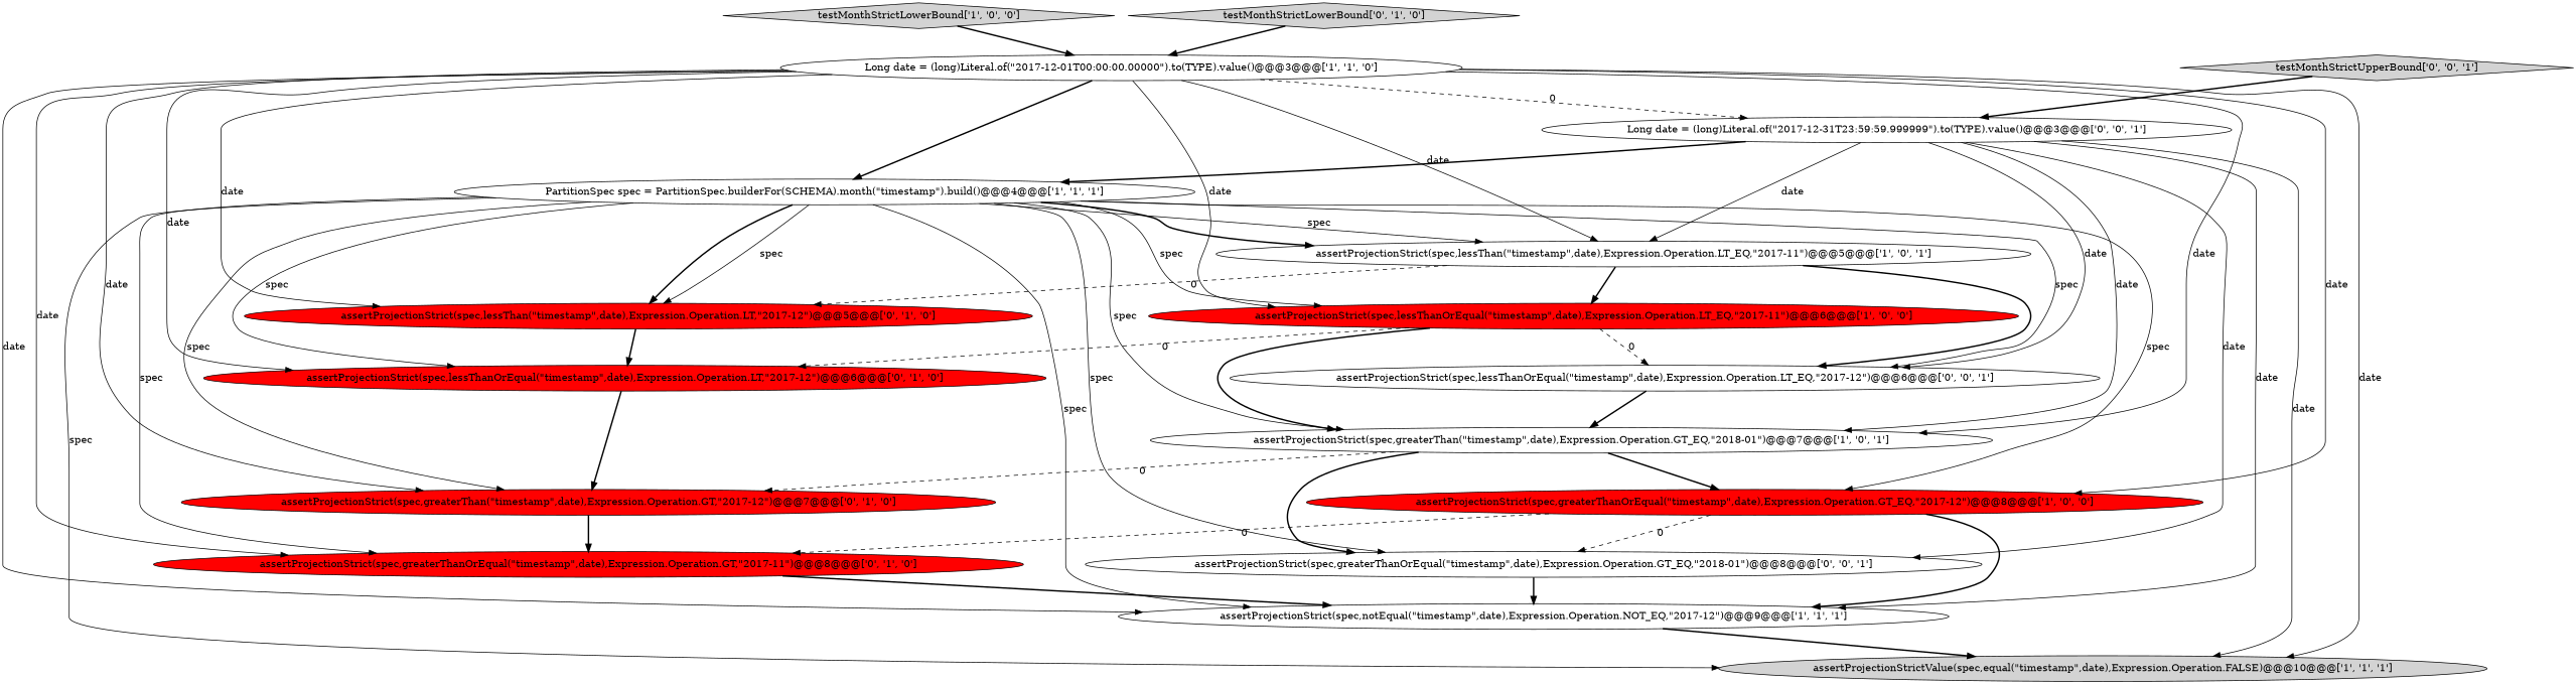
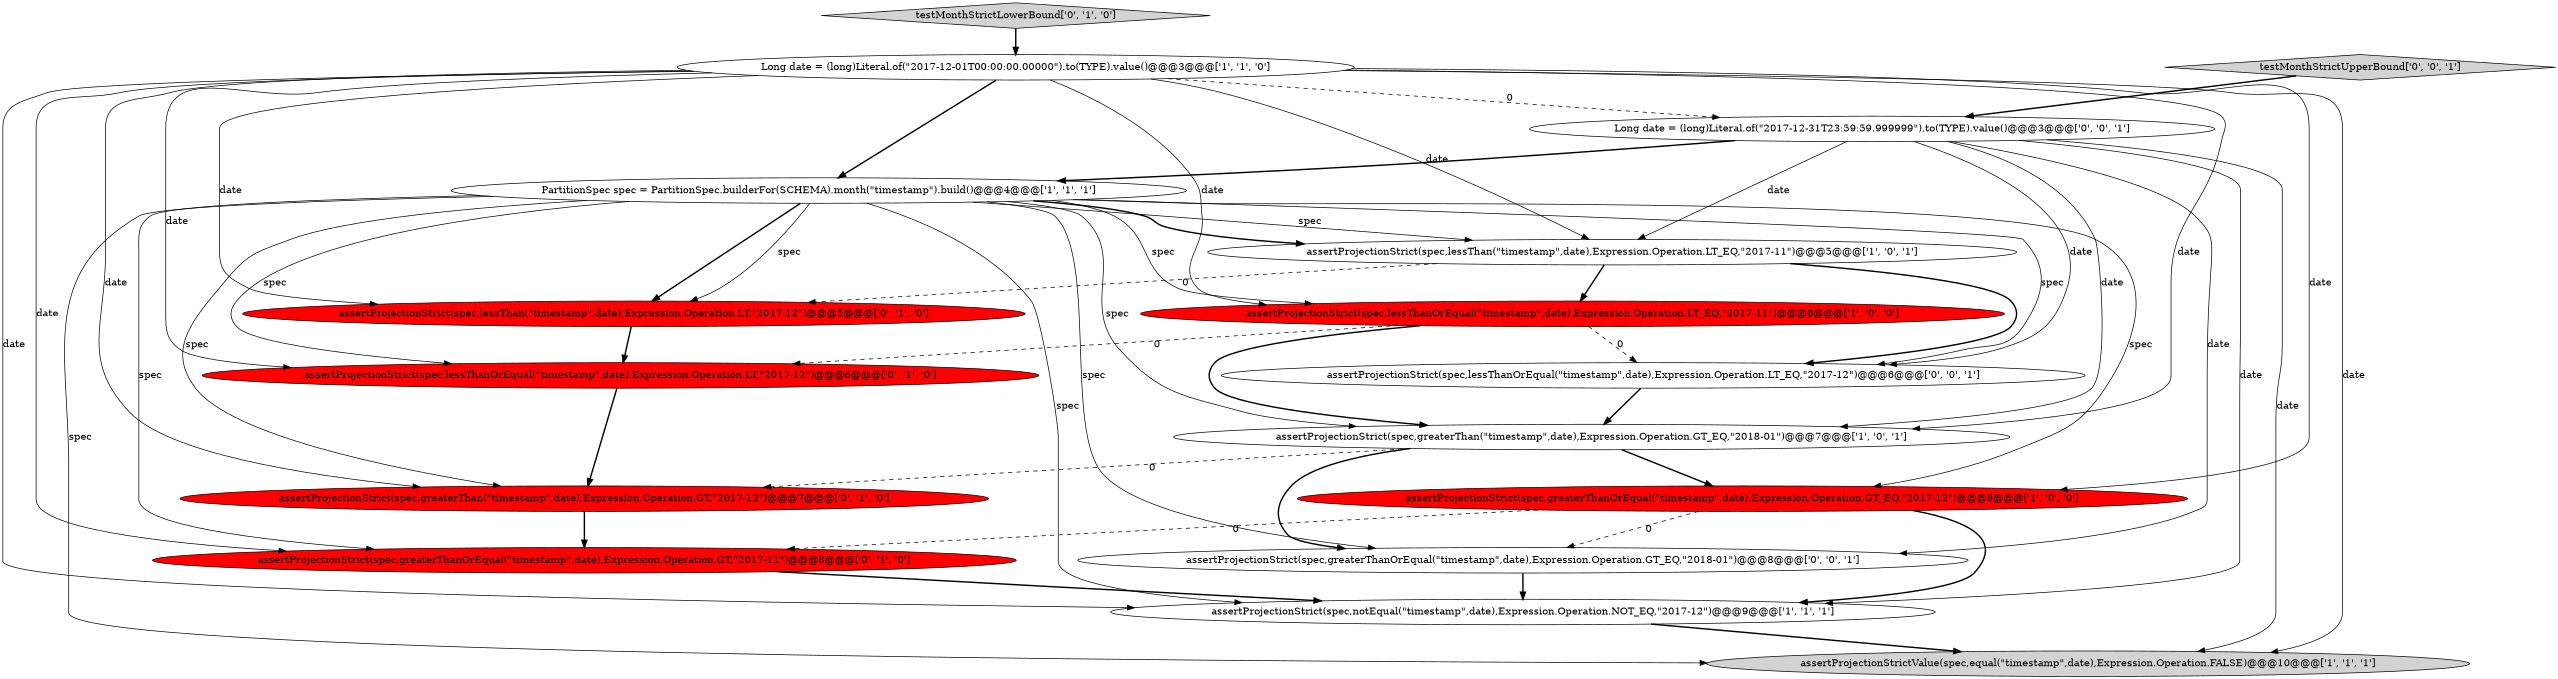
  digraph {
    node [fillcolor=white shape=ellipse style=filled]
    edge [style=solid]
    n1 [label="assertProjectionStrict(spec,greaterThan(\"timestamp\",date),Expression.Operation.GT_EQ,\"2018-01\")@@@7@@@['1', '0', '1']"]
    n2 [fillcolor=red label="assertProjectionStrict(spec,greaterThanOrEqual(\"timestamp\",date),Expression.Operation.GT_EQ,\"2017-12\")@@@8@@@['1', '0', '0']"]
    n3 [fillcolor=red label="assertProjectionStrict(spec,greaterThan(\"timestamp\",date),Expression.Operation.GT,\"2017-12\")@@@7@@@['0', '1', '0']"]
    n4 [label="assertProjectionStrict(spec,greaterThanOrEqual(\"timestamp\",date),Expression.Operation.GT_EQ,\"2018-01\")@@@8@@@['0', '0', '1']"]
    n5 [fillcolor=lightgray label="testMonthStrictUpperBound['0', '0', '1']" shape=diamond]
    n6 [label="Long date = (long)Literal.of(\"2017-12-31T23:59:59.999999\").to(TYPE).value()@@@3@@@['0', '0', '1']"]
    n7 [label="PartitionSpec spec = PartitionSpec.builderFor(SCHEMA).month(\"timestamp\").build()@@@4@@@['1', '1', '1']"]
    n8 [fillcolor=red label="assertProjectionStrict(spec,lessThan(\"timestamp\",date),Expression.Operation.LT,\"2017-12\")@@@5@@@['0', '1', '0']"]
    n9 [label="assertProjectionStrict(spec,lessThan(\"timestamp\",date),Expression.Operation.LT_EQ,\"2017-11\")@@@5@@@['1', '0', '1']"]
    n10 [fillcolor=red label="assertProjectionStrict(spec,lessThanOrEqual(\"timestamp\",date),Expression.Operation.LT,\"2017-12\")@@@6@@@['0', '1', '0']"]
    n11 [label="assertProjectionStrict(spec,lessThanOrEqual(\"timestamp\",date),Expression.Operation.LT_EQ,\"2017-12\")@@@6@@@['0', '0', '1']"]
    n12 [label="assertProjectionStrict(spec,notEqual(\"timestamp\",date),Expression.Operation.NOT_EQ,\"2017-12\")@@@9@@@['1', '1', '1']"]
    n13 [fillcolor=red label="assertProjectionStrict(spec,greaterThanOrEqual(\"timestamp\",date),Expression.Operation.GT,\"2017-11\")@@@8@@@['0', '1', '0']"]
    n14 [fillcolor=red label="assertProjectionStrict(spec,lessThanOrEqual(\"timestamp\",date),Expression.Operation.LT_EQ,\"2017-11\")@@@6@@@['1', '0', '0']"]
    n15 [fillcolor=lightgray label="assertProjectionStrictValue(spec,equal(\"timestamp\",date),Expression.Operation.FALSE)@@@10@@@['1', '1', '1']"]
-   n16 [fillcolor=lightgray label="testMonthStrictLowerBound['1', '0', '0']" shape=diamond]
    n17 [label="Long date = (long)Literal.of(\"2017-12-01T00:00:00.00000\").to(TYPE).value()@@@3@@@['1', '1', '0']"]
    n18 [fillcolor=lightgray label="testMonthStrictLowerBound['0', '1', '0']" shape=diamond]
    n1 -> n2 [style=bold]
    n1 -> n3 [label=0 style=dashed]
    n1 -> n4 [style=bold]
    n2 -> n4 [label=0 style=dashed]
    n2 -> n12 [style=bold]
    n2 -> n13 [label=0 style=dashed]
    n3 -> n13 [style=bold]
    n4 -> n12 [style=bold]
    n5 -> n6 [style=bold]
    n6 -> n1 [label=date]
    n6 -> n4 [label=date]
    n6 -> n7 [style=bold]
    n6 -> n9 [label=date]
    n6 -> n11 [label=date]
    n6 -> n12 [label=date]
    n6 -> n15 [label=date]
    n7 -> n1 [label=spec]
    n7 -> n2 [label=spec]
    n7 -> n3 [label=spec]
    n7 -> n4 [label=spec]
    n7 -> n8 [label=spec]
    n7 -> n8 [style=bold]
    n7 -> n9 [label=spec]
    n7 -> n9 [style=bold]
    n7 -> n10 [label=spec]
    n7 -> n11 [label=spec]
    n7 -> n12 [label=spec]
    n7 -> n13 [label=spec]
    n7 -> n14 [label=spec]
    n7 -> n15 [label=spec]
    n8 -> n10 [style=bold]
    n9 -> n8 [label=0 style=dashed]
    n9 -> n11 [style=bold]
    n9 -> n14 [style=bold]
    n10 -> n3 [style=bold]
    n11 -> n1 [style=bold]
    n12 -> n15 [style=bold]
    n13 -> n12 [style=bold]
    n14 -> n1 [style=bold]
    n14 -> n10 [label=0 style=dashed]
    n14 -> n11 [label=0 style=dashed]
-   n16 -> n17 [style=bold]
    n17 -> n1 [label=date]
    n17 -> n2 [label=date]
    n17 -> n3 [label=date]
    n17 -> n6 [label=0 style=dashed]
    n17 -> n7 [style=bold]
    n17 -> n8 [label=date]
    n17 -> n9 [label=date]
    n17 -> n10 [label=date]
    n17 -> n12 [label=date]
    n17 -> n13 [label=date]
    n17 -> n14 [label=date]
    n17 -> n15 [label=date]
    n18 -> n17 [style=bold]
  }
